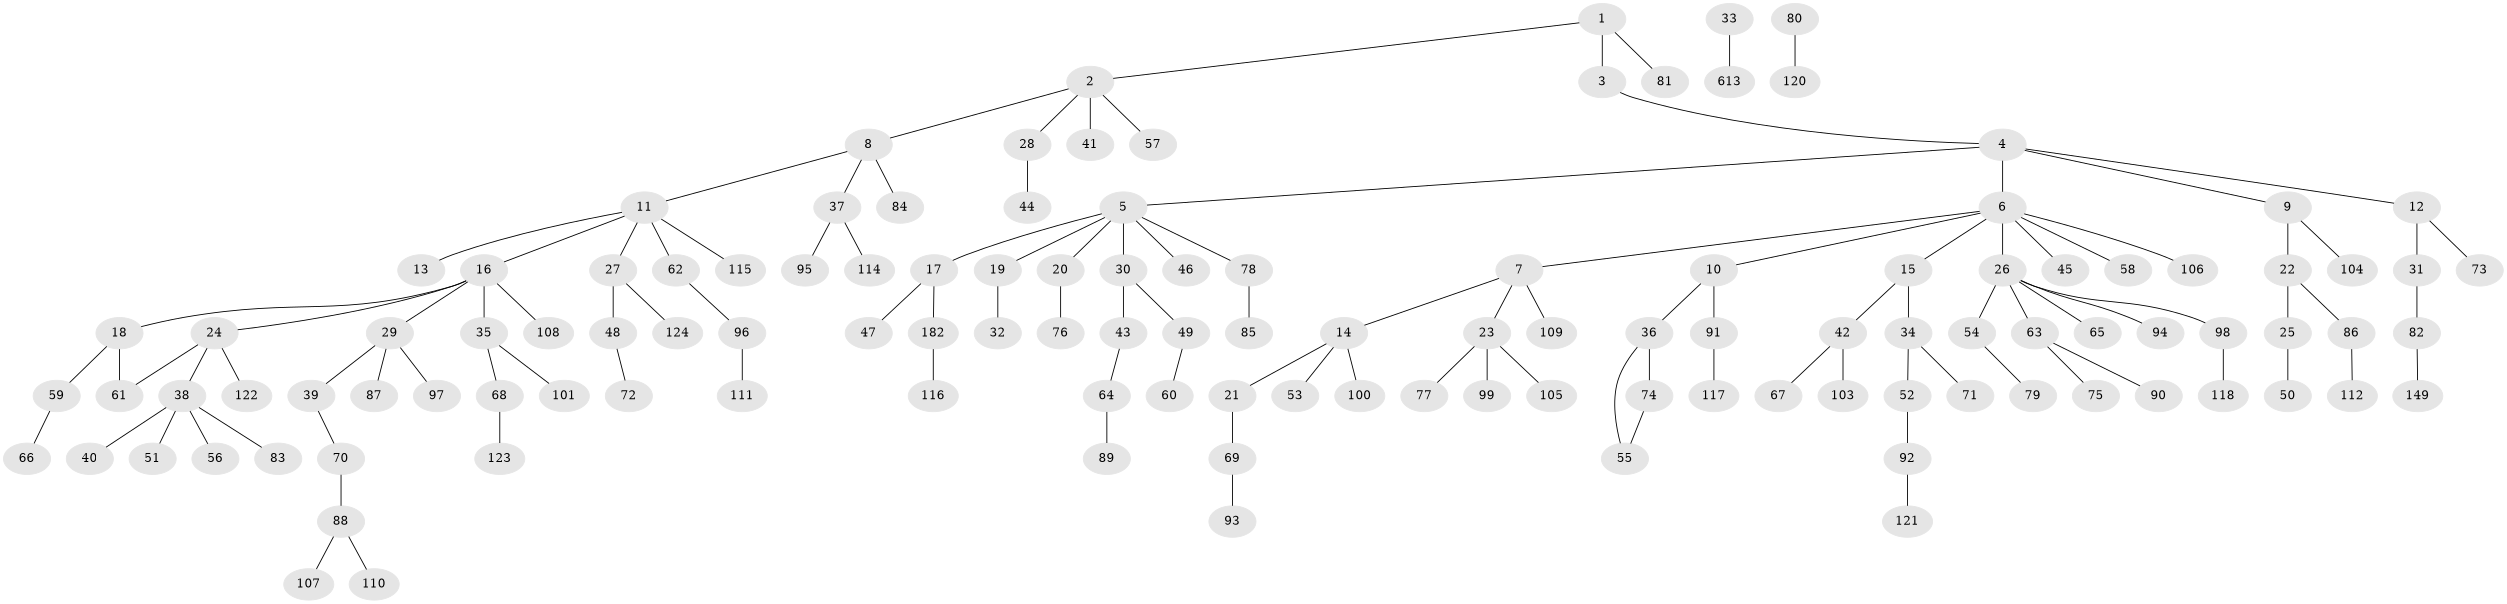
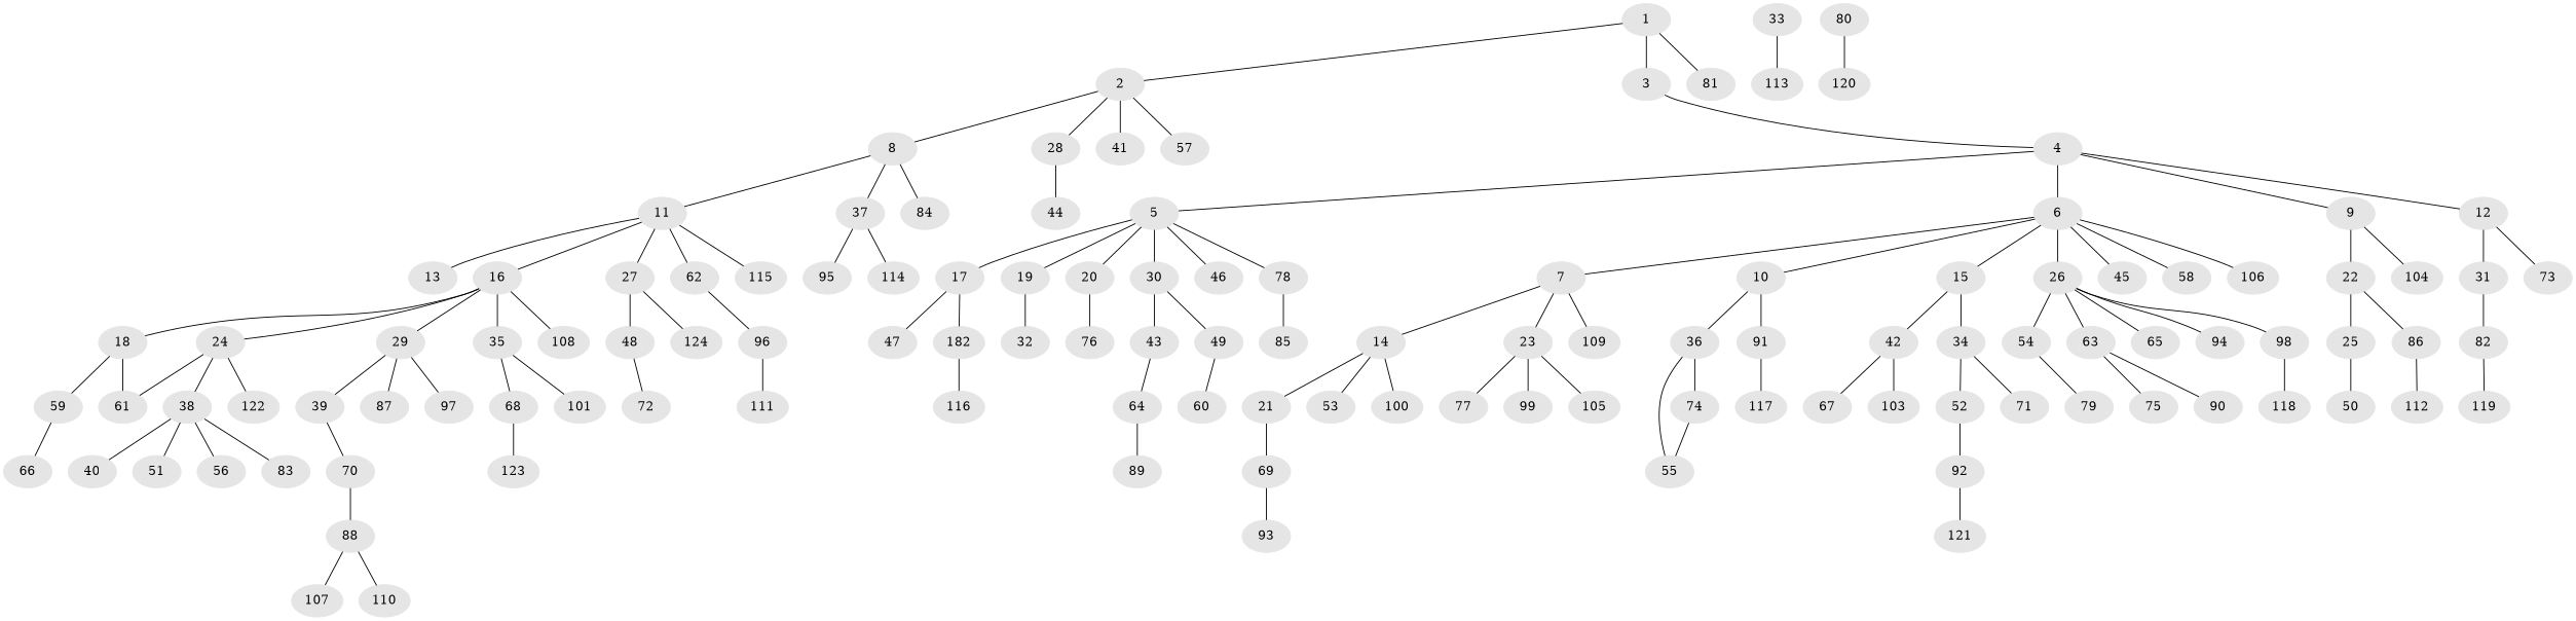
  graph {
    node [color=gray90 style=filled]
    1
    2
    3
    81
    8
    28
    41
    57
    4
    11
    37
    84
    44
    5
    6
    9
    12
    17
    19
    20
    30
    46
    78
    7
    10
    15
    26
    45
    58
    106
    22
    104
    31
    73
    47
    n36 [label=182]
    32
    76
    43
    49
    85
    14
    23
    109
    36
    91
    42
    34
    54
    63
    65
    94
    98
    21
    53
    100
    77
    99
    105
    13
    16
    27
    62
    115
    95
    114
    25
    86
    55
    74
    67
    103
    117
    18
    24
    29
    35
    108
    48
    124
    96
    82
    69
    52
    71
    59
    61
    38
    122
    39
    87
    97
    68
    101
    116
    66
    93
    50
    112
    33
-   113 [label=613]
+   113
    40
    51
    56
    83
    79
    75
    90
    118
    72
    70
    64
    60
-   119 [label=149]
+   119
    92
    123
    88
    89
    121
    111
    107
    110
    80
    120
    1 -- 2
    1 -- 3
    1 -- 81
    2 -- 8
    2 -- 28
    2 -- 41
    2 -- 57
    3 -- 4
    8 -- 11
    8 -- 37
    8 -- 84
    28 -- 44
    4 -- 5
    4 -- 6
    4 -- 9
    4 -- 12
    11 -- 13
    11 -- 16
    11 -- 27
    11 -- 62
    11 -- 115
    37 -- 95
    37 -- 114
    5 -- 17
    5 -- 19
    5 -- 20
    5 -- 30
    5 -- 46
    5 -- 78
    6 -- 7
    6 -- 10
    6 -- 15
    6 -- 26
    6 -- 45
    6 -- 58
    6 -- 106
    9 -- 22
    9 -- 104
    12 -- 31
    12 -- 73
    17 -- 47
    17 -- n36
    19 -- 32
    20 -- 76
    30 -- 43
    30 -- 49
    78 -- 85
    7 -- 14
    7 -- 23
    7 -- 109
    10 -- 36
    10 -- 91
    15 -- 42
    15 -- 34
    26 -- 54
    26 -- 63
    26 -- 65
    26 -- 94
    26 -- 98
    22 -- 25
    22 -- 86
    31 -- 82
    n36 -- 116
    43 -- 64
    49 -- 60
    14 -- 21
    14 -- 53
    14 -- 100
    23 -- 77
    23 -- 99
    23 -- 105
    36 -- 55
    36 -- 74
    91 -- 117
    42 -- 67
    42 -- 103
    34 -- 52
    34 -- 71
    54 -- 79
    63 -- 75
    63 -- 90
    98 -- 118
    21 -- 69
    16 -- 18
    16 -- 24
    16 -- 29
    16 -- 35
    16 -- 108
    27 -- 48
    27 -- 124
    62 -- 96
    25 -- 50
    86 -- 112
    74 -- 55
    18 -- 59
    18 -- 61
    24 -- 61
    24 -- 38
    24 -- 122
    29 -- 39
    29 -- 87
    29 -- 97
    35 -- 68
    35 -- 101
    48 -- 72
    96 -- 111
    82 -- 119
    69 -- 93
    52 -- 92
    59 -- 66
    38 -- 40
    38 -- 51
    38 -- 56
    38 -- 83
    39 -- 70
    68 -- 123
    33 -- 113
    70 -- 88
    64 -- 89
    92 -- 121
    88 -- 107
    88 -- 110
    80 -- 120
  }
